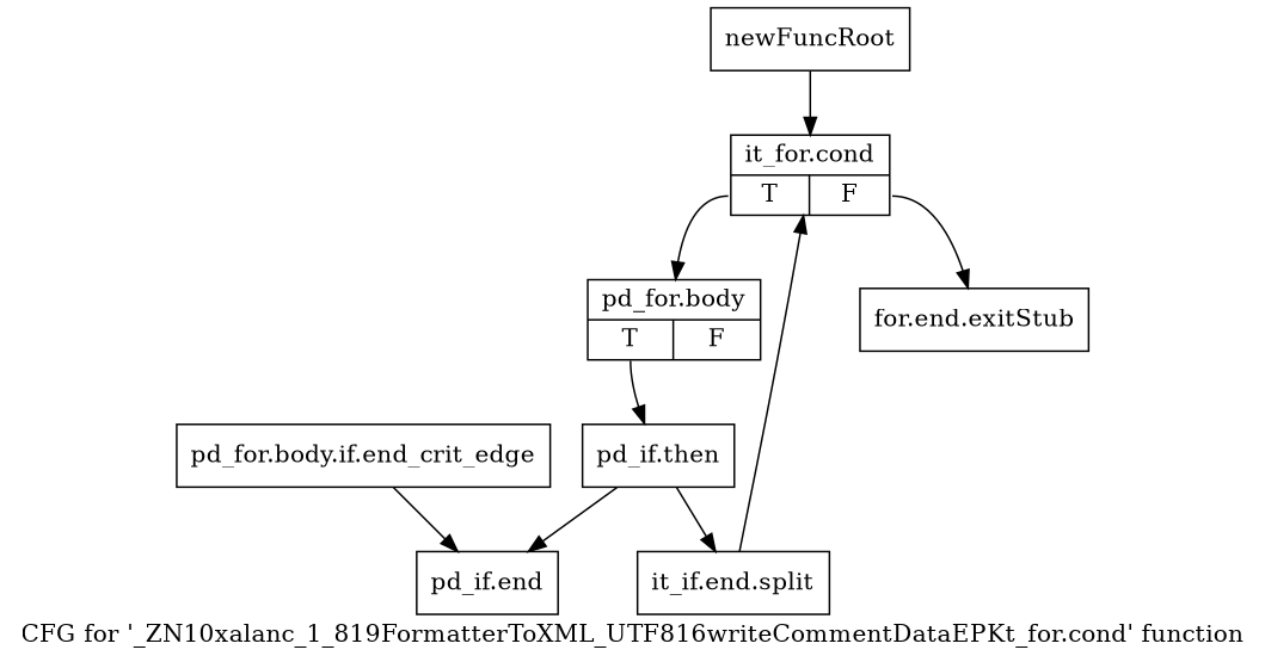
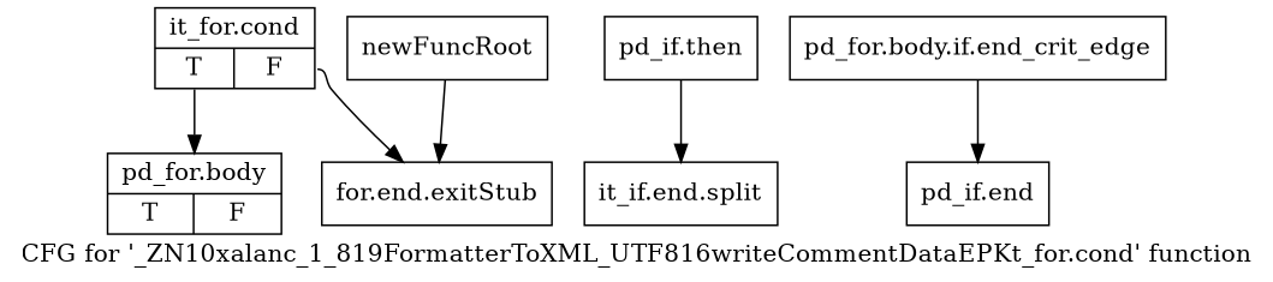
  digraph {
    fontname="DejaVu Serif"
    label="CFG for '_ZN10xalanc_1_819FormatterToXML_UTF816writeCommentDataEPKt_for.cond' function"
    node [fontname="DejaVu Serif" shape=record]
    edge [fontname="DejaVu Serif"]
    n1 [label="{newFuncRoot}"]
    n2 [label="{it_for.cond|{<s0>T|<s1>F}}"]
    n3 [label="{for.end.exitStub}"]
    n4 [label="{pd_for.body|{<s0>T|<s1>F}}"]
    n5 [label="{pd_if.then}"]
    n6 [label="{pd_if.end}"]
    n7 [label="{it_if.end.split}"]
    n8 [label="{pd_for.body.if.end_crit_edge}"]
-   n1 -> n2
+   n1 -> n3
    n2 -> n3 [tailport=s1]
    n2 -> n4 [tailport=s0]
-   n4 -> n5 [tailport=s0]
-   n5 -> n6
    n5 -> n7
-   n7 -> n2
    n8 -> n6
  }
